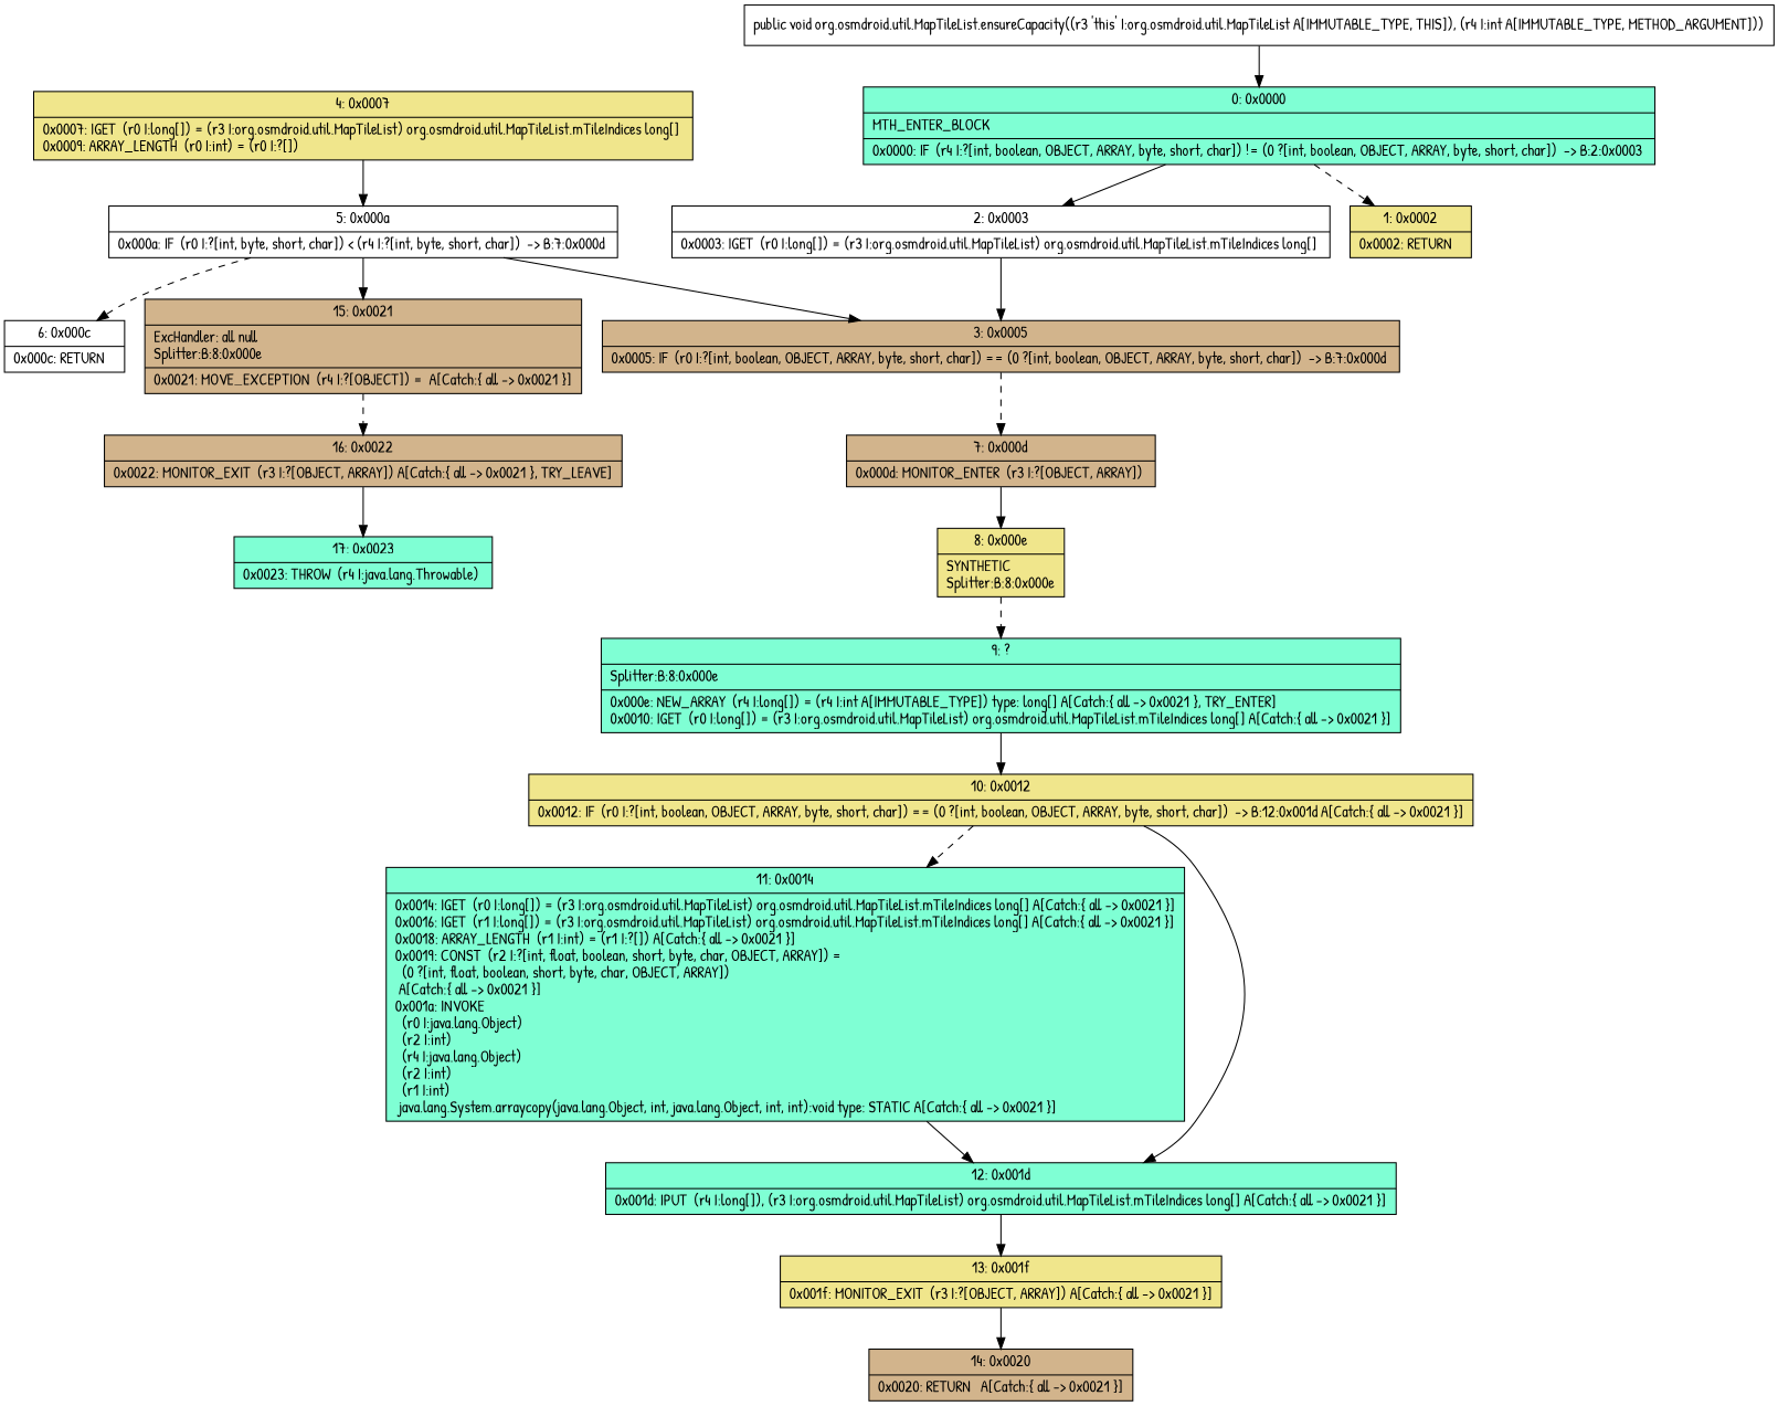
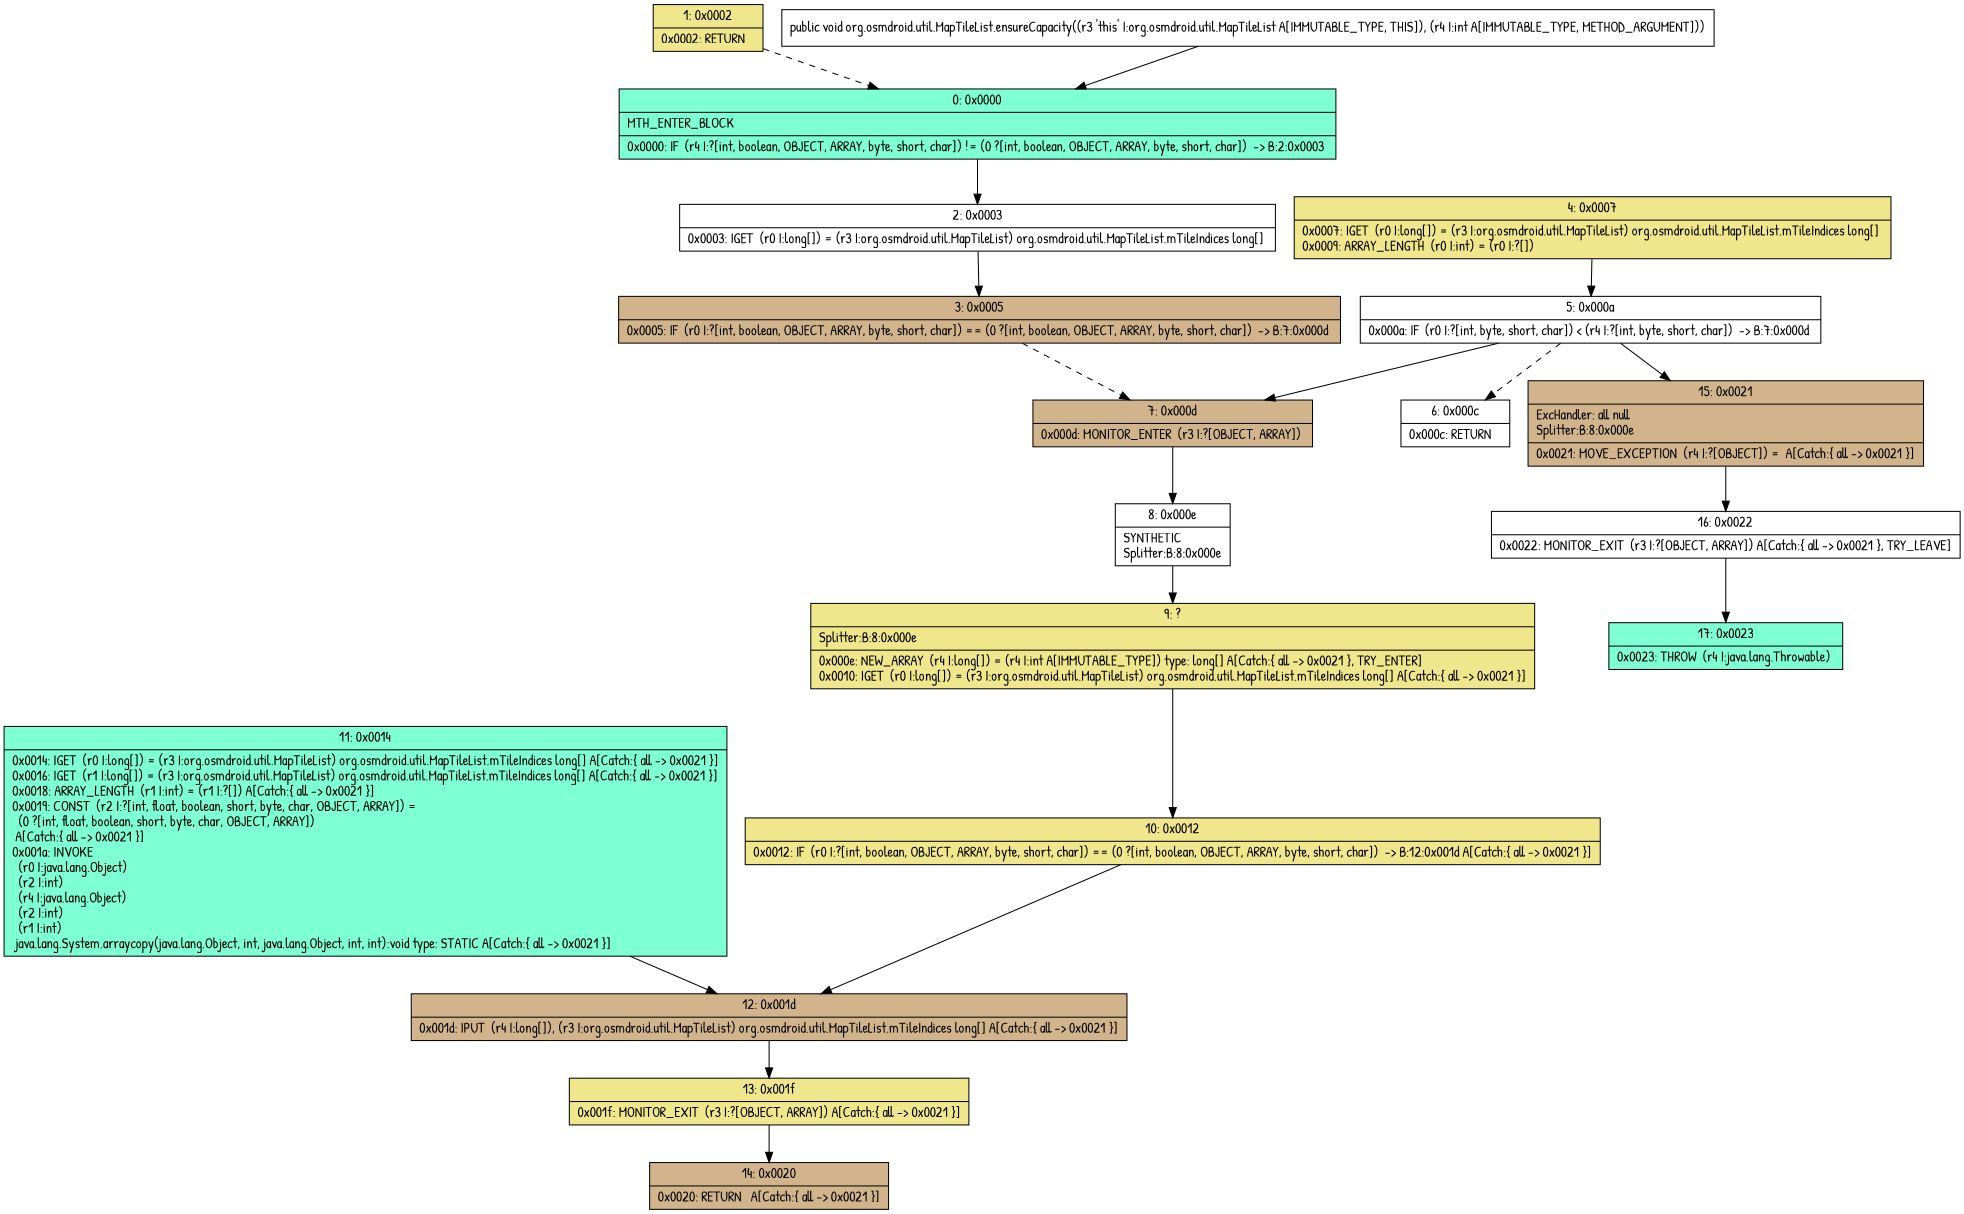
  digraph {
    fontname="Patrick Hand"
    node [fillcolor=tan fontname="Patrick Hand" shape=record style=filled]
    edge [fontname="Patrick Hand"]
    n1 [fillcolor=aquamarine label="{0\:\ 0x0000|MTH_ENTER_BLOCK\l|0x0000: IF  (r4 I:?[int, boolean, OBJECT, ARRAY, byte, short, char]) != (0 ?[int, boolean, OBJECT, ARRAY, byte, short, char])  \-\> B:2:0x0003 \l}"]
    n2 [fillcolor=khaki label="{1\:\ 0x0002|0x0002: RETURN   \l}"]
    n3 [fillcolor=white label="{2\:\ 0x0003|0x0003: IGET  (r0 I:long[]) = (r3 I:org.osmdroid.util.MapTileList) org.osmdroid.util.MapTileList.mTileIndices long[] \l}"]
    n4 [label="{3\:\ 0x0005|0x0005: IF  (r0 I:?[int, boolean, OBJECT, ARRAY, byte, short, char]) == (0 ?[int, boolean, OBJECT, ARRAY, byte, short, char])  \-\> B:7:0x000d \l}"]
    n5 [label="{7\:\ 0x000d|0x000d: MONITOR_ENTER  (r3 I:?[OBJECT, ARRAY]) \l}"]
    n6 [fillcolor=khaki label="{4\:\ 0x0007|0x0007: IGET  (r0 I:long[]) = (r3 I:org.osmdroid.util.MapTileList) org.osmdroid.util.MapTileList.mTileIndices long[] \l0x0009: ARRAY_LENGTH  (r0 I:int) = (r0 I:?[]) \l}"]
    n7 [fillcolor=white label="{5\:\ 0x000a|0x000a: IF  (r0 I:?[int, byte, short, char]) \< (r4 I:?[int, byte, short, char])  \-\> B:7:0x000d \l}"]
-   n8 [fillcolor=khaki label="{8\:\ 0x000e|SYNTHETIC\lSplitter:B:8:0x000e\l}"]
+   n8 [fillcolor=white label="{8\:\ 0x000e|SYNTHETIC\lSplitter:B:8:0x000e\l}"]
    n9 [fillcolor=white label="{6\:\ 0x000c|0x000c: RETURN   \l}"]
    n10 [label="{15\:\ 0x0021|ExcHandler: all null\lSplitter:B:8:0x000e\l|0x0021: MOVE_EXCEPTION  (r4 I:?[OBJECT]) =  A[Catch:\{ all \-\> 0x0021 \}]\l}"]
-   n11 [fillcolor=aquamarine label="{9\:\ ?|Splitter:B:8:0x000e\l|0x000e: NEW_ARRAY  (r4 I:long[]) = (r4 I:int A[IMMUTABLE_TYPE]) type: long[] A[Catch:\{ all \-\> 0x0021 \}, TRY_ENTER]\l0x0010: IGET  (r0 I:long[]) = (r3 I:org.osmdroid.util.MapTileList) org.osmdroid.util.MapTileList.mTileIndices long[] A[Catch:\{ all \-\> 0x0021 \}]\l}"]
+   n11 [fillcolor=khaki label="{9\:\ ?|Splitter:B:8:0x000e\l|0x000e: NEW_ARRAY  (r4 I:long[]) = (r4 I:int A[IMMUTABLE_TYPE]) type: long[] A[Catch:\{ all \-\> 0x0021 \}, TRY_ENTER]\l0x0010: IGET  (r0 I:long[]) = (r3 I:org.osmdroid.util.MapTileList) org.osmdroid.util.MapTileList.mTileIndices long[] A[Catch:\{ all \-\> 0x0021 \}]\l}"]
    n12 [fillcolor=khaki label="{10\:\ 0x0012|0x0012: IF  (r0 I:?[int, boolean, OBJECT, ARRAY, byte, short, char]) == (0 ?[int, boolean, OBJECT, ARRAY, byte, short, char])  \-\> B:12:0x001d A[Catch:\{ all \-\> 0x0021 \}]\l}"]
-   n13 [label="{16\:\ 0x0022|0x0022: MONITOR_EXIT  (r3 I:?[OBJECT, ARRAY]) A[Catch:\{ all \-\> 0x0021 \}, TRY_LEAVE]\l}"]
+   n13 [fillcolor=white label="{16\:\ 0x0022|0x0022: MONITOR_EXIT  (r3 I:?[OBJECT, ARRAY]) A[Catch:\{ all \-\> 0x0021 \}, TRY_LEAVE]\l}"]
    n14 [fillcolor=aquamarine label="{11\:\ 0x0014|0x0014: IGET  (r0 I:long[]) = (r3 I:org.osmdroid.util.MapTileList) org.osmdroid.util.MapTileList.mTileIndices long[] A[Catch:\{ all \-\> 0x0021 \}]\l0x0016: IGET  (r1 I:long[]) = (r3 I:org.osmdroid.util.MapTileList) org.osmdroid.util.MapTileList.mTileIndices long[] A[Catch:\{ all \-\> 0x0021 \}]\l0x0018: ARRAY_LENGTH  (r1 I:int) = (r1 I:?[]) A[Catch:\{ all \-\> 0x0021 \}]\l0x0019: CONST  (r2 I:?[int, float, boolean, short, byte, char, OBJECT, ARRAY]) = \l  (0 ?[int, float, boolean, short, byte, char, OBJECT, ARRAY])\l A[Catch:\{ all \-\> 0x0021 \}]\l0x001a: INVOKE  \l  (r0 I:java.lang.Object)\l  (r2 I:int)\l  (r4 I:java.lang.Object)\l  (r2 I:int)\l  (r1 I:int)\l java.lang.System.arraycopy(java.lang.Object, int, java.lang.Object, int, int):void type: STATIC A[Catch:\{ all \-\> 0x0021 \}]\l}"]
-   n15 [fillcolor=aquamarine label="{12\:\ 0x001d|0x001d: IPUT  (r4 I:long[]), (r3 I:org.osmdroid.util.MapTileList) org.osmdroid.util.MapTileList.mTileIndices long[] A[Catch:\{ all \-\> 0x0021 \}]\l}"]
+   n15 [label="{12\:\ 0x001d|0x001d: IPUT  (r4 I:long[]), (r3 I:org.osmdroid.util.MapTileList) org.osmdroid.util.MapTileList.mTileIndices long[] A[Catch:\{ all \-\> 0x0021 \}]\l}"]
    n16 [fillcolor=khaki label="{13\:\ 0x001f|0x001f: MONITOR_EXIT  (r3 I:?[OBJECT, ARRAY]) A[Catch:\{ all \-\> 0x0021 \}]\l}"]
    n17 [label="{14\:\ 0x0020|0x0020: RETURN   A[Catch:\{ all \-\> 0x0021 \}]\l}"]
    n18 [fillcolor=aquamarine label="{17\:\ 0x0023|0x0023: THROW  (r4 I:java.lang.Throwable) \l}"]
    n19 [fillcolor=white label="{public void org.osmdroid.util.MapTileList.ensureCapacity((r3 'this' I:org.osmdroid.util.MapTileList A[IMMUTABLE_TYPE, THIS]), (r4 I:int A[IMMUTABLE_TYPE, METHOD_ARGUMENT])) }"]
-   n1 -> n2 [style=dashed]
+   n2 -> n1 [style=dashed]
    n1 -> n3
    n3 -> n4
    n4 -> n5 [style=dashed]
    n5 -> n8
    n6 -> n7
-   n7 -> n4
+   n7 -> n5
    n7 -> n9 [style=dashed]
    n7 -> n10
-   n8 -> n11 [style=dashed]
-   n10 -> n13 [style=dashed]
+   n8 -> n11
+   n10 -> n13
    n11 -> n12
-   n12 -> n14 [style=dashed]
    n12 -> n15
    n13 -> n18
    n14 -> n15
    n15 -> n16
    n16 -> n17
    n19 -> n1
  }
